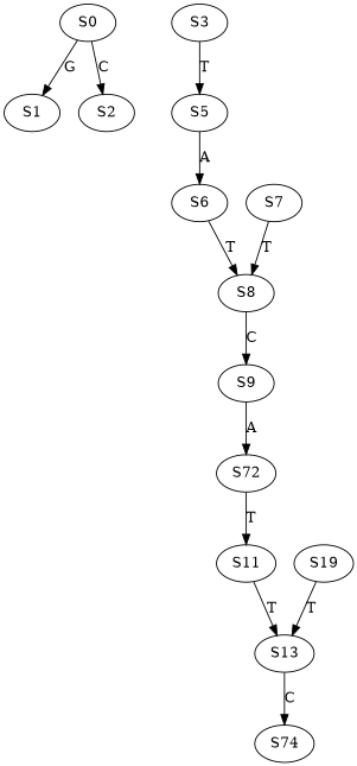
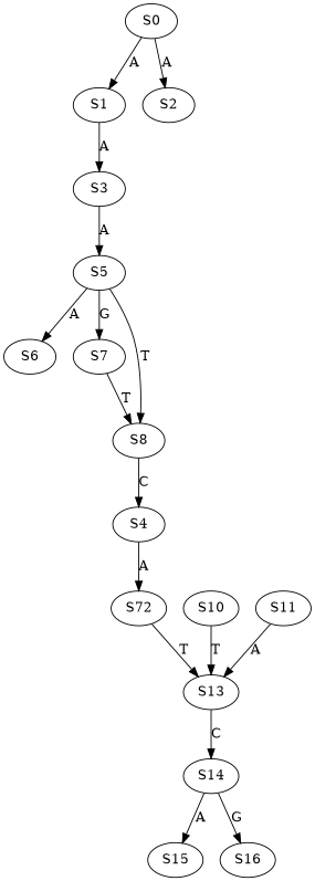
  strict digraph {
    S0
    S1
    S2
    S3
    S5
    S6
    S7
    S8
-   S9
+   S9 [label=S4]
    n10 [label=S72]
-   S10 [label=S19]
+   S10
    S13
    S11
-   S14 [label=S74]
-   S0 -> S1 [label=G]
-   S0 -> S2 [label=C]
-   S3 -> S5 [label=T]
+   S14
+   S15
+   S16
+   S0 -> S1 [label=A]
+   S0 -> S2 [label=A]
+   S1 -> S3 [label=A]
+   S3 -> S5 [label=A]
    S5 -> S6 [label=A]
-   S6 -> S8 [label=T]
+   S5 -> S7 [label=G]
+   S5 -> S8 [label=T]
    S7 -> S8 [label=T]
    S8 -> S9 [label=C]
    S9 -> n10 [label=A]
-   n10 -> S11 [label=T]
+   n10 -> S13 [label=T]
    S10 -> S13 [label=T]
    S13 -> S14 [label=C]
-   S11 -> S13 [label=T]
+   S11 -> S13 [label=A]
+   S14 -> S15 [label=A]
+   S14 -> S16 [label=G]
  }
